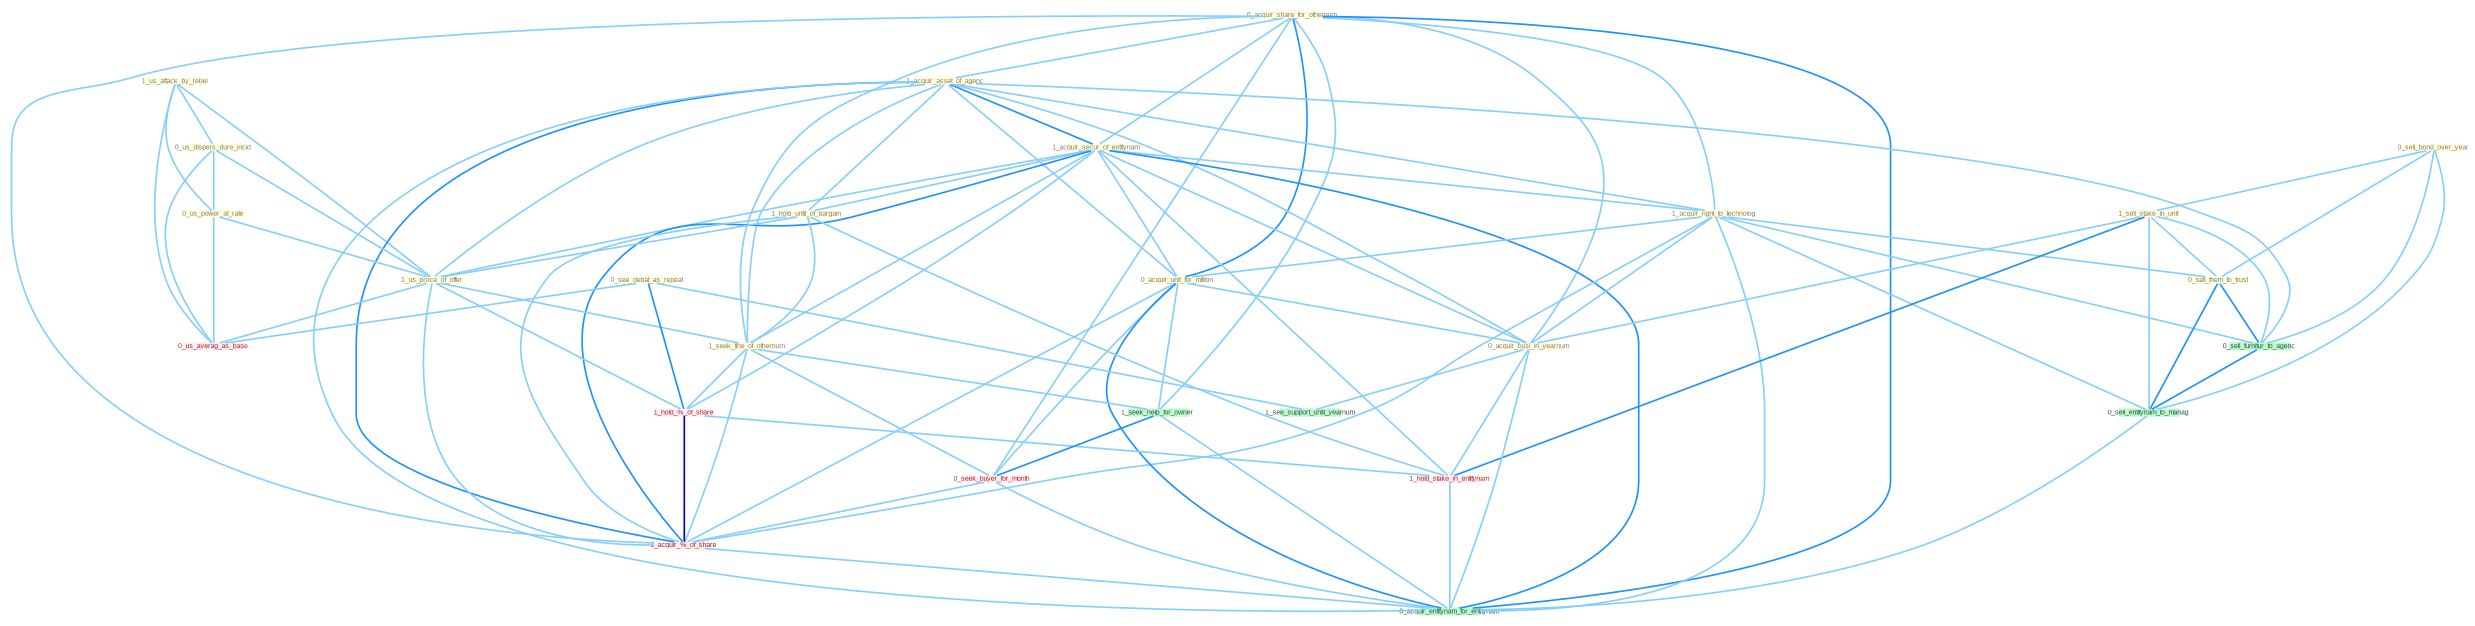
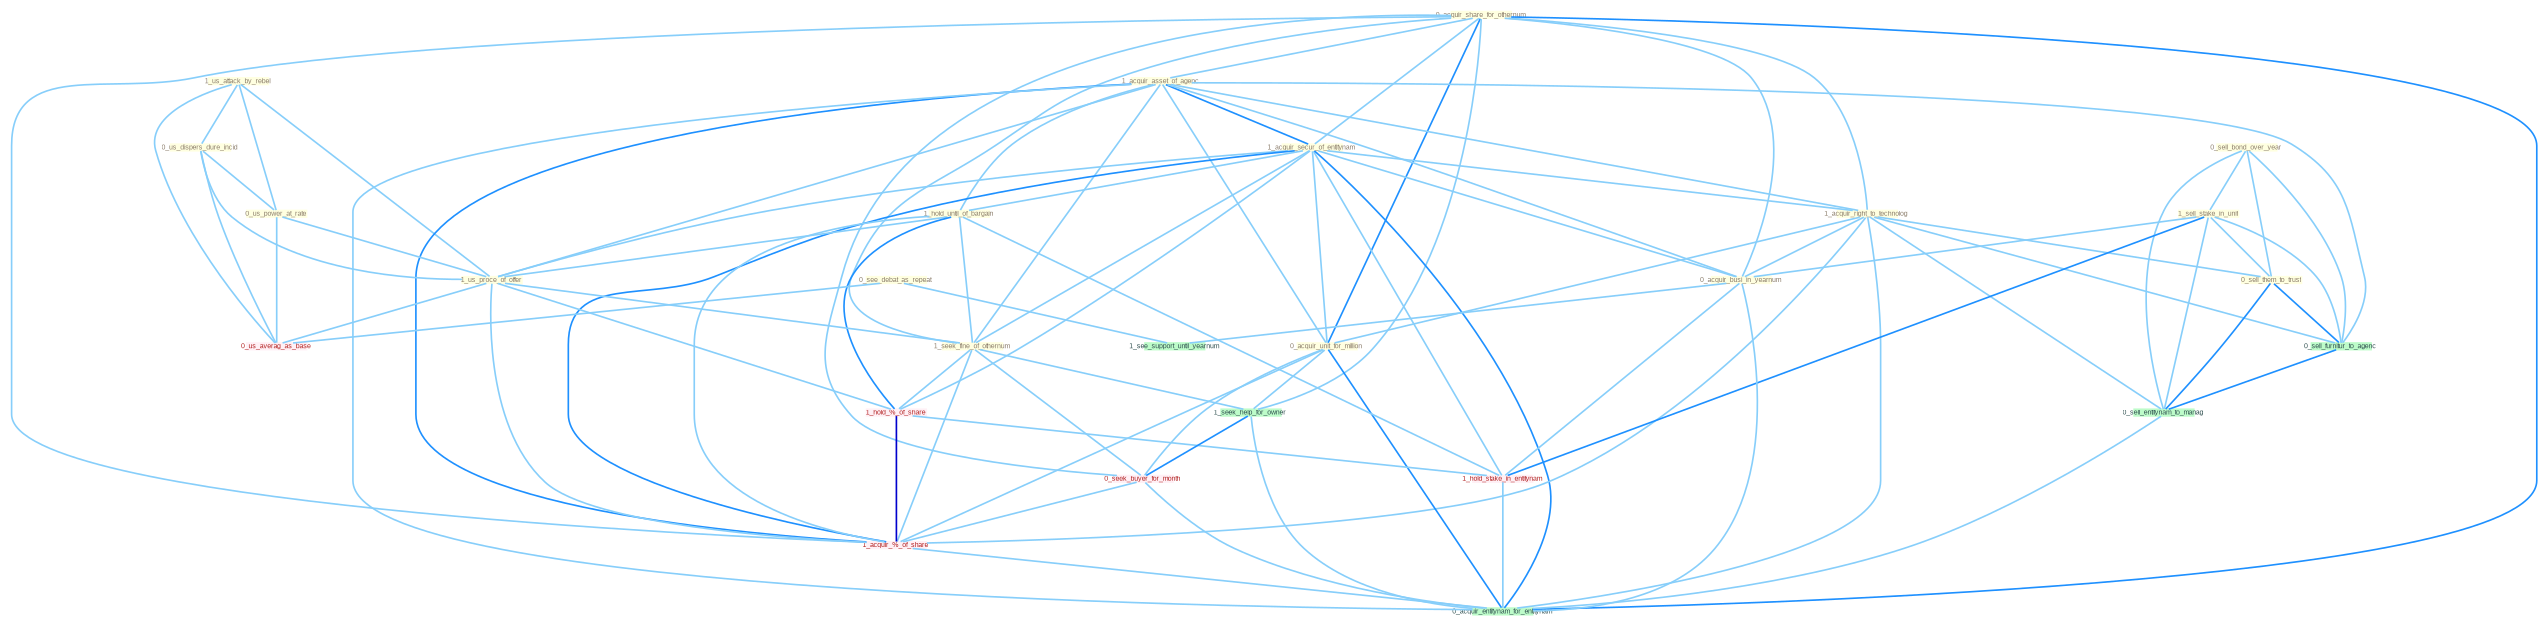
  graph {
    fontname="Liberation Sans"
    node [color="#ffffe0" fixedsize=true fontcolor="#8b7d6b" fontname="Liberation Sans" fontsize=4 shape=polygon style=filled]
    edge [color="#87cefa" fontname="Liberation Sans" w=1]
    "1_us_attack_by_rebel " [height=.06 width=.5]
    "0_acquir_share_for_othernum " [height=.06 width=.5]
    "1_acquir_asset_of_agenc " [height=.06 width=.5]
    "1_acquir_secur_of_entitynam " [height=.06 width=.5]
    "1_acquir_right_to_technolog " [height=.06 width=.5]
    "0_acquir_unit_for_million " [height=.06 width=.5]
    "0_us_dispers_dure_incid " [height=.06 width=.5]
    "0_sell_bond_over_year " [height=.06 width=.5]
    "1_sell_stake_in_unit " [height=.06 width=.5]
    "0_sell_them_to_trust " [height=.06 width=.5]
    n11 [height=.06 label="1_hold_until_of_bargain" width=.5]
    "0_us_power_at_rate " [height=.06 width=.5]
    "1_us_proce_of_offer " [height=.06 width=.5]
    "0_see_debat_as_repeat " [height=.06 width=.5]
    "0_acquir_busi_in_yearnum " [height=.06 width=.5]
    "1_seek_fine_of_othernum " [height=.06 width=.5]
    "1_hold_%_of_share " [color="#fff0f5" fontcolor="#b22222" height=.06 width=.5]
    "1_hold_stake_in_entitynam " [color="#fff0f5" fontcolor="#b22222" height=.06 width=.5]
    "0_seek_buyer_for_month " [color="#fff0f5" fontcolor="#b22222" height=.06 width=.5]
    "1_acquir_%_of_share " [color="#fff0f5" fontcolor="#b22222" height=.06 width=.5]
    "0_us_averag_as_base " [color="#fff0f5" fontcolor="#b22222" height=.06 width=.5]
    "1_seek_help_for_owner " [color="#BDFCC9" fontcolor="#2f4f4f" height=.06 width=.5]
    "0_acquir_entitynam_for_entitynam " [color="#BDFCC9" fontcolor="#2f4f4f" height=.06 width=.5]
    "0_sell_furnitur_to_agenc " [color="#BDFCC9" fontcolor="#2f4f4f" height=.06 width=.5]
    "0_sell_entitynam_to_manag " [color="#BDFCC9" fontcolor="#2f4f4f" height=.06 width=.5]
    "1_see_support_until_yearnum " [color="#BDFCC9" fontcolor="#2f4f4f" height=.06 width=.5]
    subgraph sub_1 {
      "1_us_attack_by_rebel "
      "0_acquir_share_for_othernum "
      "1_acquir_asset_of_agenc "
      "1_acquir_secur_of_entitynam "
      "1_acquir_right_to_technolog "
      "0_acquir_unit_for_million "
      "0_us_dispers_dure_incid "
      "0_sell_bond_over_year "
      "1_sell_stake_in_unit "
      "0_sell_them_to_trust "
      n11
      "0_us_power_at_rate "
      "1_us_proce_of_offer "
      "0_see_debat_as_repeat "
      "0_acquir_busi_in_yearnum "
      "1_seek_fine_of_othernum "
    }
    subgraph sub_2 {
      "1_hold_%_of_share "
      "1_hold_stake_in_entitynam "
      "0_seek_buyer_for_month "
      "1_acquir_%_of_share "
      "0_us_averag_as_base "
    }
    "1_us_attack_by_rebel " -- "0_us_dispers_dure_incid "
    "1_us_attack_by_rebel " -- "0_us_power_at_rate "
    "1_us_attack_by_rebel " -- "1_us_proce_of_offer "
    "1_us_attack_by_rebel " -- "0_us_averag_as_base "
    "0_acquir_share_for_othernum " -- "1_acquir_asset_of_agenc "
    "0_acquir_share_for_othernum " -- "1_acquir_secur_of_entitynam "
    "0_acquir_share_for_othernum " -- "1_acquir_right_to_technolog "
    "0_acquir_share_for_othernum " -- "0_acquir_unit_for_million " [color="#1e90ff" w=2]
    "0_acquir_share_for_othernum " -- "0_acquir_busi_in_yearnum "
    "0_acquir_share_for_othernum " -- "1_seek_fine_of_othernum "
    "0_acquir_share_for_othernum " -- "0_seek_buyer_for_month "
    "0_acquir_share_for_othernum " -- "1_acquir_%_of_share "
    "0_acquir_share_for_othernum " -- "1_seek_help_for_owner "
    "0_acquir_share_for_othernum " -- "0_acquir_entitynam_for_entitynam " [color="#1e90ff" w=2]
    "1_acquir_asset_of_agenc " -- "1_acquir_secur_of_entitynam " [color="#1e90ff" w=2]
    "1_acquir_asset_of_agenc " -- "1_acquir_right_to_technolog "
    "1_acquir_asset_of_agenc " -- "0_acquir_unit_for_million "
    "1_acquir_asset_of_agenc " -- n11
    "1_acquir_asset_of_agenc " -- "1_us_proce_of_offer "
    "1_acquir_asset_of_agenc " -- "0_acquir_busi_in_yearnum "
    "1_acquir_asset_of_agenc " -- "1_seek_fine_of_othernum "
    "1_acquir_asset_of_agenc " -- "1_acquir_%_of_share " [color="#1e90ff" w=2]
    "1_acquir_asset_of_agenc " -- "0_acquir_entitynam_for_entitynam "
    "1_acquir_asset_of_agenc " -- "0_sell_furnitur_to_agenc "
    "1_acquir_secur_of_entitynam " -- "1_acquir_right_to_technolog "
    "1_acquir_secur_of_entitynam " -- "0_acquir_unit_for_million "
    "1_acquir_secur_of_entitynam " -- n11
    "1_acquir_secur_of_entitynam " -- "1_us_proce_of_offer "
    "1_acquir_secur_of_entitynam " -- "0_acquir_busi_in_yearnum "
    "1_acquir_secur_of_entitynam " -- "1_seek_fine_of_othernum "
    "1_acquir_secur_of_entitynam " -- "1_hold_%_of_share "
    "1_acquir_secur_of_entitynam " -- "1_hold_stake_in_entitynam "
    "1_acquir_secur_of_entitynam " -- "1_acquir_%_of_share " [color="#1e90ff" w=2]
    "1_acquir_secur_of_entitynam " -- "0_acquir_entitynam_for_entitynam " [color="#1e90ff" w=2]
    "1_acquir_right_to_technolog " -- "0_acquir_unit_for_million "
    "1_acquir_right_to_technolog " -- "0_sell_them_to_trust "
    "1_acquir_right_to_technolog " -- "0_acquir_busi_in_yearnum "
    "1_acquir_right_to_technolog " -- "1_acquir_%_of_share "
    "1_acquir_right_to_technolog " -- "0_acquir_entitynam_for_entitynam "
    "1_acquir_right_to_technolog " -- "0_sell_furnitur_to_agenc "
    "1_acquir_right_to_technolog " -- "0_sell_entitynam_to_manag "
-   "0_acquir_unit_for_million " -- "0_acquir_busi_in_yearnum "
    "0_acquir_unit_for_million " -- "0_seek_buyer_for_month "
    "0_acquir_unit_for_million " -- "1_acquir_%_of_share "
    "0_acquir_unit_for_million " -- "1_seek_help_for_owner "
    "0_acquir_unit_for_million " -- "0_acquir_entitynam_for_entitynam " [color="#1e90ff" w=2]
    "0_us_dispers_dure_incid " -- "0_us_power_at_rate "
    "0_us_dispers_dure_incid " -- "1_us_proce_of_offer "
    "0_us_dispers_dure_incid " -- "0_us_averag_as_base "
    "0_sell_bond_over_year " -- "1_sell_stake_in_unit "
    "0_sell_bond_over_year " -- "0_sell_them_to_trust "
    "0_sell_bond_over_year " -- "0_sell_furnitur_to_agenc "
    "0_sell_bond_over_year " -- "0_sell_entitynam_to_manag "
    "1_sell_stake_in_unit " -- "0_sell_them_to_trust "
    "1_sell_stake_in_unit " -- "0_acquir_busi_in_yearnum "
    "1_sell_stake_in_unit " -- "1_hold_stake_in_entitynam " [color="#1e90ff" w=2]
    "1_sell_stake_in_unit " -- "0_sell_furnitur_to_agenc "
    "1_sell_stake_in_unit " -- "0_sell_entitynam_to_manag "
    "0_sell_them_to_trust " -- "0_sell_furnitur_to_agenc " [color="#1e90ff" w=2]
    "0_sell_them_to_trust " -- "0_sell_entitynam_to_manag " [color="#1e90ff" w=2]
    n11 -- "1_us_proce_of_offer "
    n11 -- "1_seek_fine_of_othernum "
-   "0_see_debat_as_repeat " -- "1_hold_%_of_share " [color="#1e90ff" w=2]
+   n11 -- "1_hold_%_of_share " [color="#1e90ff" w=2]
    n11 -- "1_hold_stake_in_entitynam "
    n11 -- "1_acquir_%_of_share "
    "0_us_power_at_rate " -- "1_us_proce_of_offer "
    "0_us_power_at_rate " -- "0_us_averag_as_base "
    "1_us_proce_of_offer " -- "1_seek_fine_of_othernum "
    "1_us_proce_of_offer " -- "1_hold_%_of_share "
    "1_us_proce_of_offer " -- "1_acquir_%_of_share "
    "1_us_proce_of_offer " -- "0_us_averag_as_base "
    "0_see_debat_as_repeat " -- "0_us_averag_as_base "
    "0_see_debat_as_repeat " -- "1_see_support_until_yearnum "
    "0_acquir_busi_in_yearnum " -- "1_hold_stake_in_entitynam "
    "0_acquir_busi_in_yearnum " -- "0_acquir_entitynam_for_entitynam "
    "0_acquir_busi_in_yearnum " -- "1_see_support_until_yearnum "
    "1_seek_fine_of_othernum " -- "1_hold_%_of_share "
    "1_seek_fine_of_othernum " -- "0_seek_buyer_for_month "
    "1_seek_fine_of_othernum " -- "1_acquir_%_of_share "
    "1_seek_fine_of_othernum " -- "1_seek_help_for_owner "
    "1_hold_%_of_share " -- "1_hold_stake_in_entitynam "
    "1_hold_%_of_share " -- "1_acquir_%_of_share " [color="#0000cd" w=3]
    "1_hold_stake_in_entitynam " -- "0_acquir_entitynam_for_entitynam "
    "0_seek_buyer_for_month " -- "1_acquir_%_of_share "
    "0_seek_buyer_for_month " -- "0_acquir_entitynam_for_entitynam "
    "1_acquir_%_of_share " -- "0_acquir_entitynam_for_entitynam "
    "1_seek_help_for_owner " -- "0_seek_buyer_for_month " [color="#1e90ff" w=2]
    "1_seek_help_for_owner " -- "0_acquir_entitynam_for_entitynam "
    "0_sell_furnitur_to_agenc " -- "0_sell_entitynam_to_manag " [color="#1e90ff" w=2]
    "0_sell_entitynam_to_manag " -- "0_acquir_entitynam_for_entitynam "
  }
